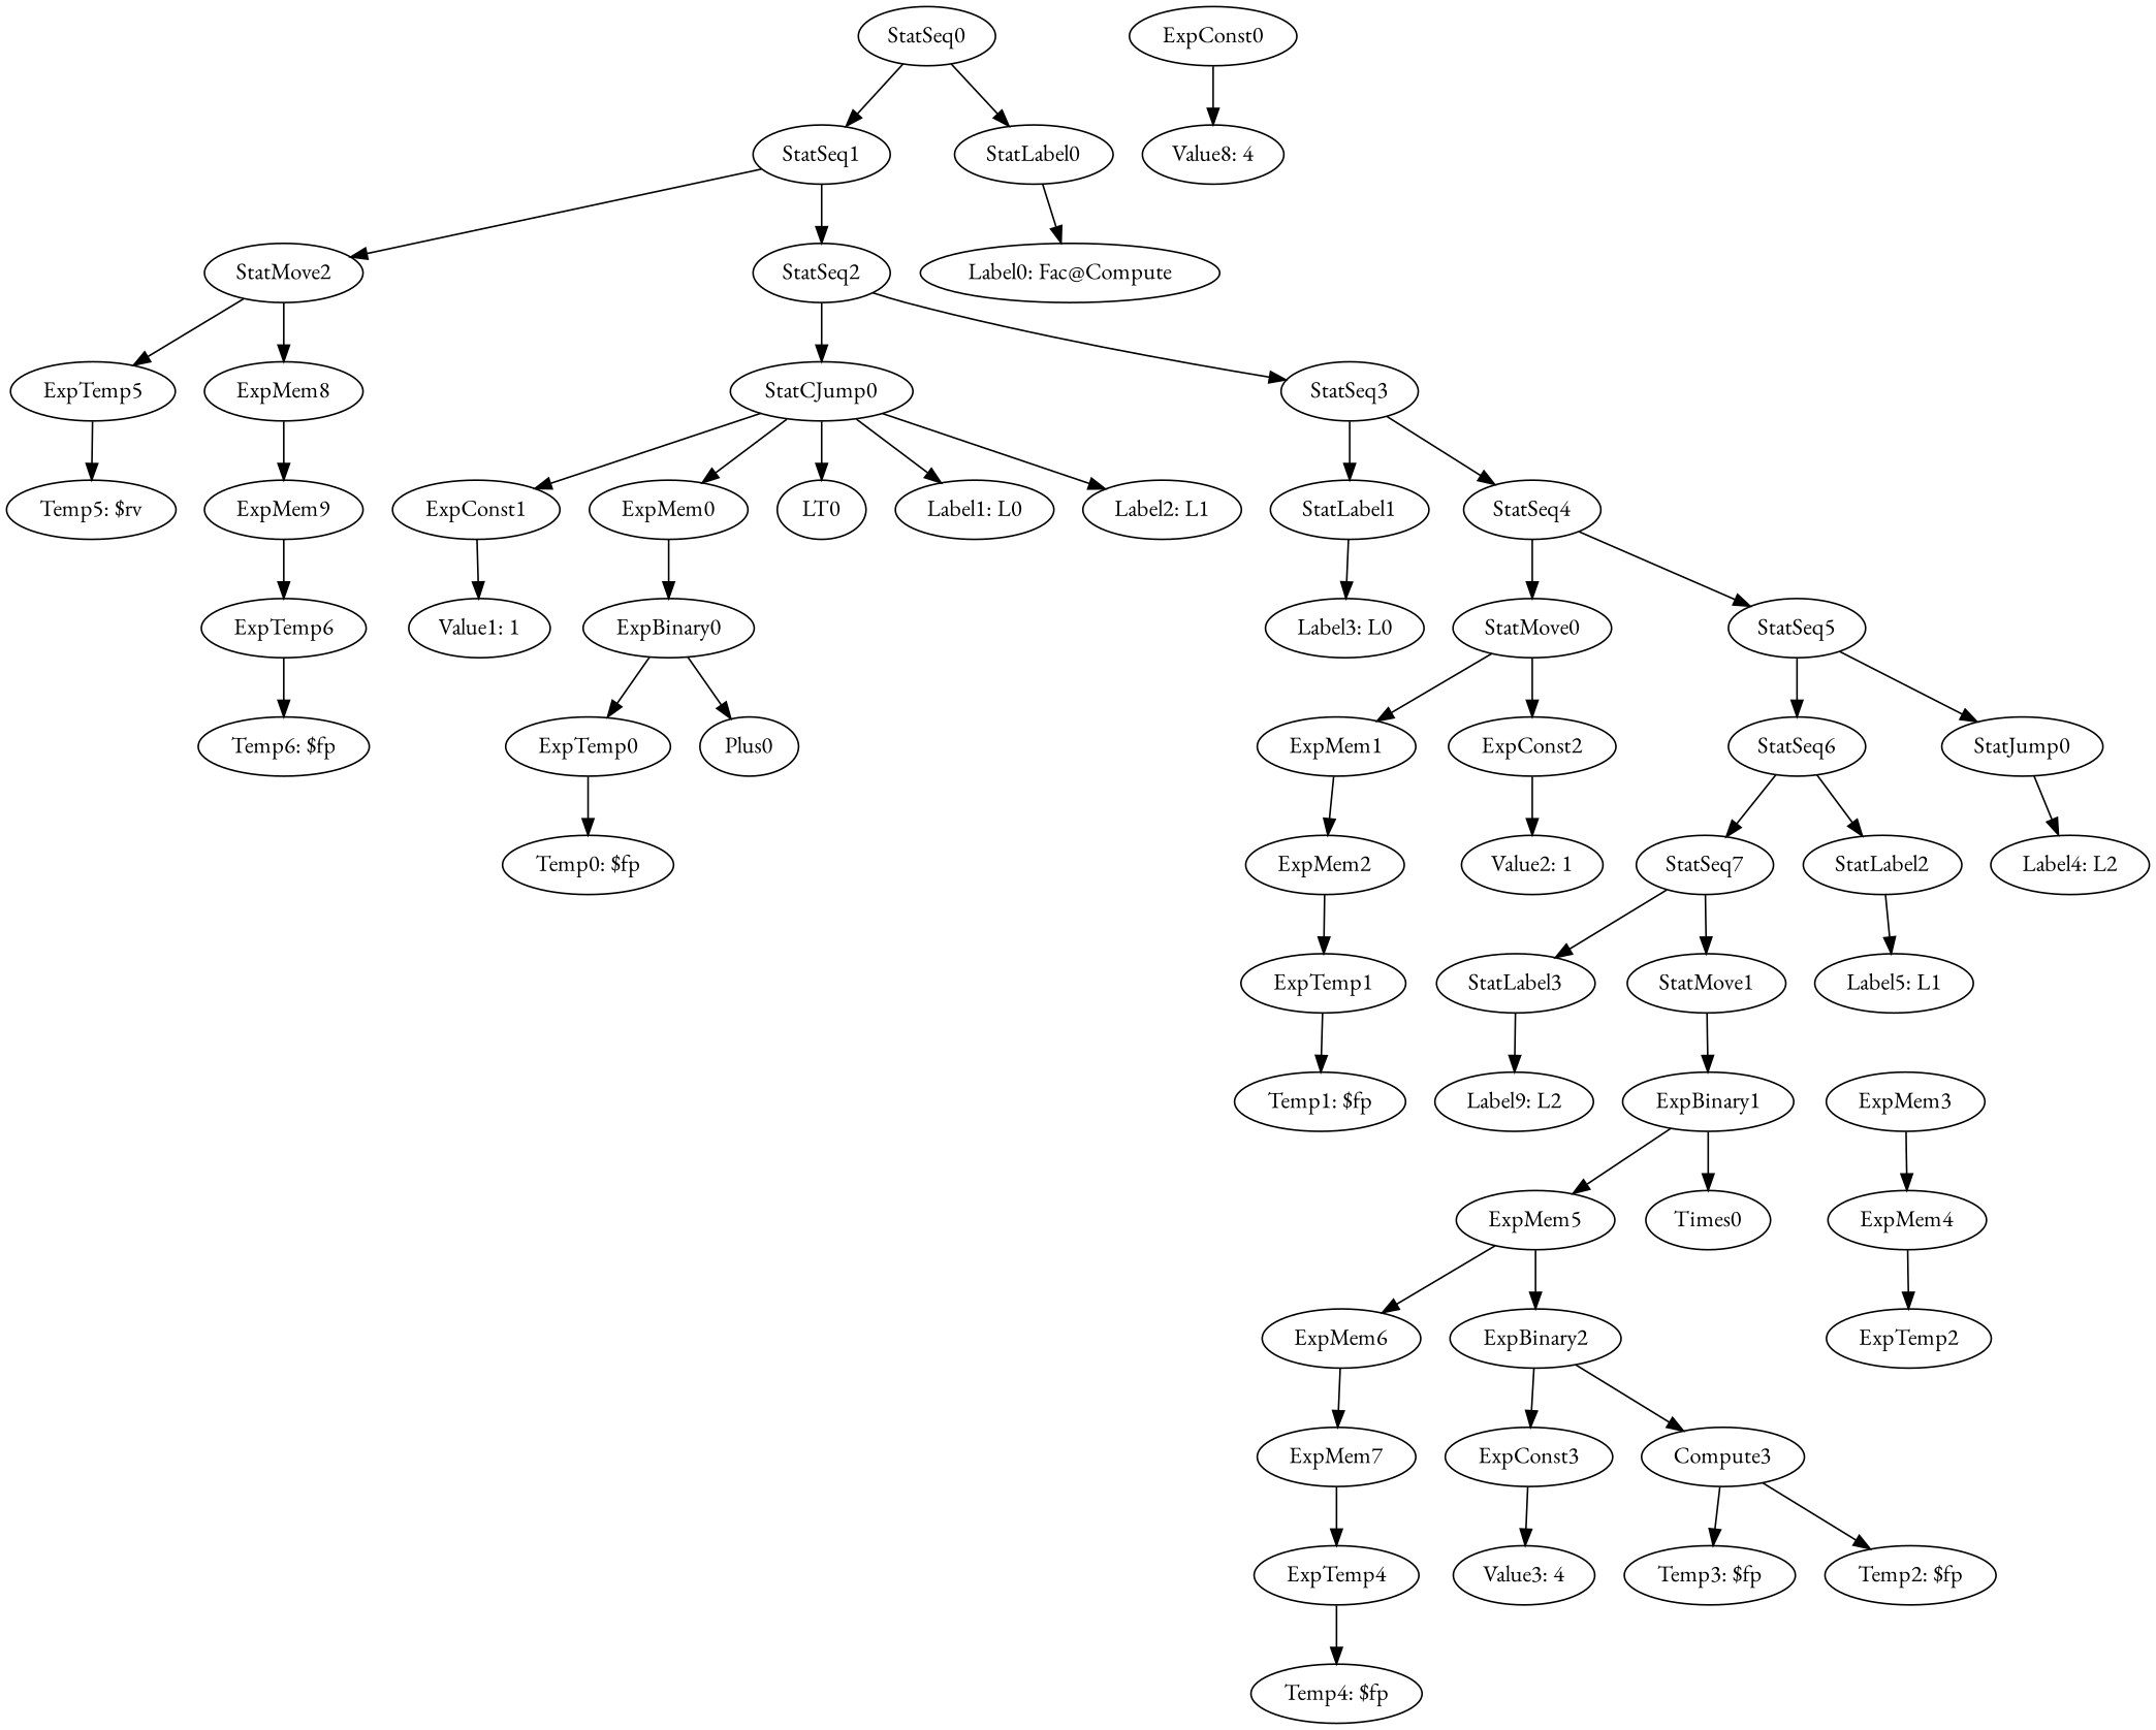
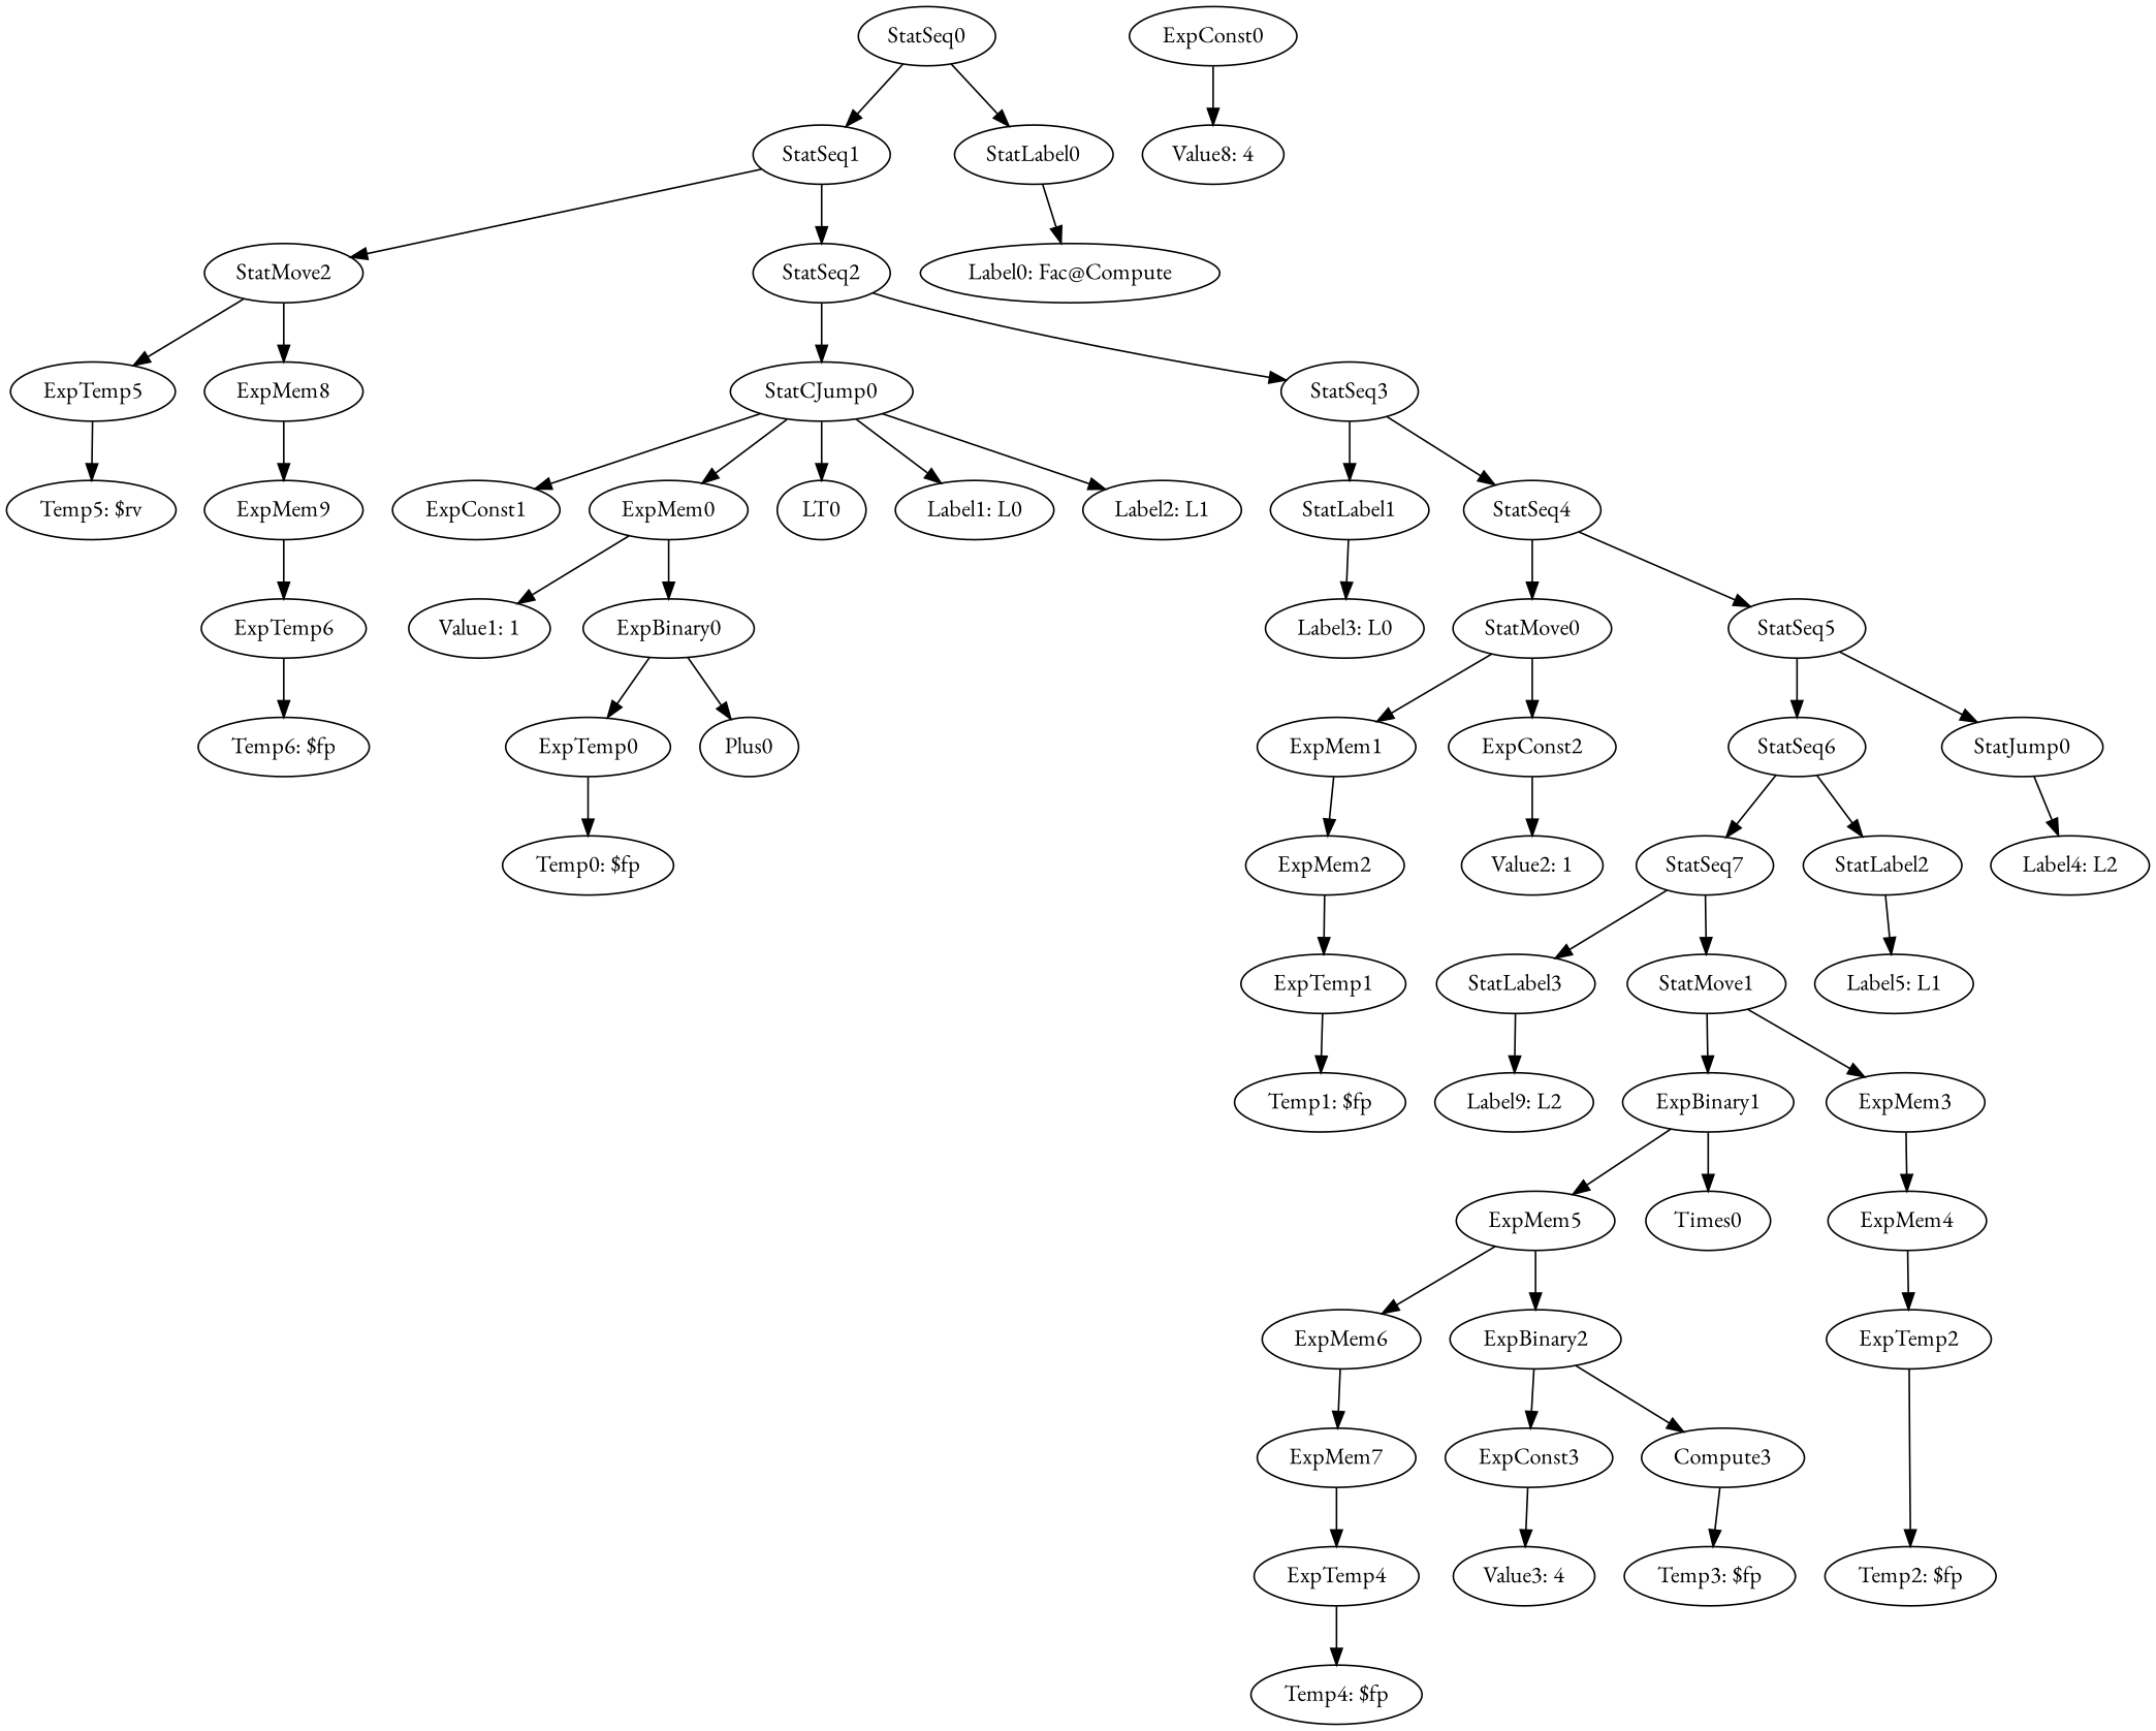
  digraph {
    fontname="EB Garamond"
    ordering=out
    node [fontname="EB Garamond"]
    edge [fontname="EB Garamond"]
    ExpTemp6
    "Temp6: $fp"
    StatMove2
    ExpTemp5
    ExpMem8
    "Temp5: $rv"
    ExpMem9
    n8 [label="Label9: L2"]
    StatLabel3
    ExpMem6
    ExpMem7
    ExpTemp4
    "Temp4: $fp"
    ExpBinary1
    ExpMem5
    Times0
    ExpBinary2
    ExpConst3
    n19 [label=Compute3]
    "Value3: 4"
    "Temp3: $fp"
    ExpMem3
    ExpMem4
    ExpTemp2
    "Temp2: $fp"
    StatSeq1
    StatSeq2
    StatCJump0
    StatSeq3
    ExpConst1
    ExpMem0
    LT0
    "Label1: L0"
    "Label2: L1"
    StatLabel1
    StatSeq4
    "Value1: 1"
    ExpBinary0
    "Label3: L0"
    StatMove0
    StatSeq5
    ExpTemp0
    Plus0
    "Temp0: $fp"
    n45 [label="Value8: 4"]
    ExpConst0
    ExpMem1
    ExpMem2
    ExpTemp1
    "Temp1: $fp"
    StatSeq7
    StatMove1
    StatLabel0
    "Label0: Fac@Compute"
    ExpConst2
    StatSeq6
    StatJump0
    "Value2: 1"
    StatLabel2
    "Label5: L1"
    StatSeq0
    "Label4: L2"
    ExpTemp6 -> "Temp6: $fp"
    StatMove2 -> ExpTemp5
    StatMove2 -> ExpMem8
    ExpTemp5 -> "Temp5: $rv"
    ExpMem8 -> ExpMem9
    ExpMem9 -> ExpTemp6
    StatLabel3 -> n8
    ExpMem6 -> ExpMem7
    ExpMem7 -> ExpTemp4
    ExpTemp4 -> "Temp4: $fp"
    ExpBinary1 -> ExpMem5
    ExpBinary1 -> Times0
    ExpMem5 -> ExpMem6
    ExpMem5 -> ExpBinary2
    ExpBinary2 -> ExpConst3
    ExpBinary2 -> n19
    ExpConst3 -> "Value3: 4"
    n19 -> "Temp3: $fp"
    ExpMem3 -> ExpMem4
    ExpMem4 -> ExpTemp2
-   n19 -> "Temp2: $fp"
+   ExpTemp2 -> "Temp2: $fp"
    StatSeq1 -> StatMove2
    StatSeq1 -> StatSeq2
    StatSeq2 -> StatCJump0
    StatSeq2 -> StatSeq3
    StatCJump0 -> ExpConst1
    StatCJump0 -> ExpMem0
    StatCJump0 -> LT0
    StatCJump0 -> "Label1: L0"
    StatCJump0 -> "Label2: L1"
    StatSeq3 -> StatLabel1
    StatSeq3 -> StatSeq4
-   ExpConst1 -> "Value1: 1"
+   ExpMem0 -> "Value1: 1"
    ExpMem0 -> ExpBinary0
    StatLabel1 -> "Label3: L0"
    StatSeq4 -> StatMove0
    StatSeq4 -> StatSeq5
    ExpBinary0 -> ExpTemp0
    ExpBinary0 -> Plus0
    StatMove0 -> ExpMem1
    StatMove0 -> ExpConst2
    StatSeq5 -> StatSeq6
    StatSeq5 -> StatJump0
    ExpTemp0 -> "Temp0: $fp"
    ExpConst0 -> n45
    ExpMem1 -> ExpMem2
    ExpMem2 -> ExpTemp1
    ExpTemp1 -> "Temp1: $fp"
    StatSeq7 -> StatLabel3
    StatSeq7 -> StatMove1
    StatMove1 -> ExpBinary1
+   StatMove1 -> ExpMem3
    StatLabel0 -> "Label0: Fac@Compute"
    ExpConst2 -> "Value2: 1"
    StatSeq6 -> StatSeq7
    StatSeq6 -> StatLabel2
    StatJump0 -> "Label4: L2"
    StatLabel2 -> "Label5: L1"
    StatSeq0 -> StatSeq1
    StatSeq0 -> StatLabel0
  }
